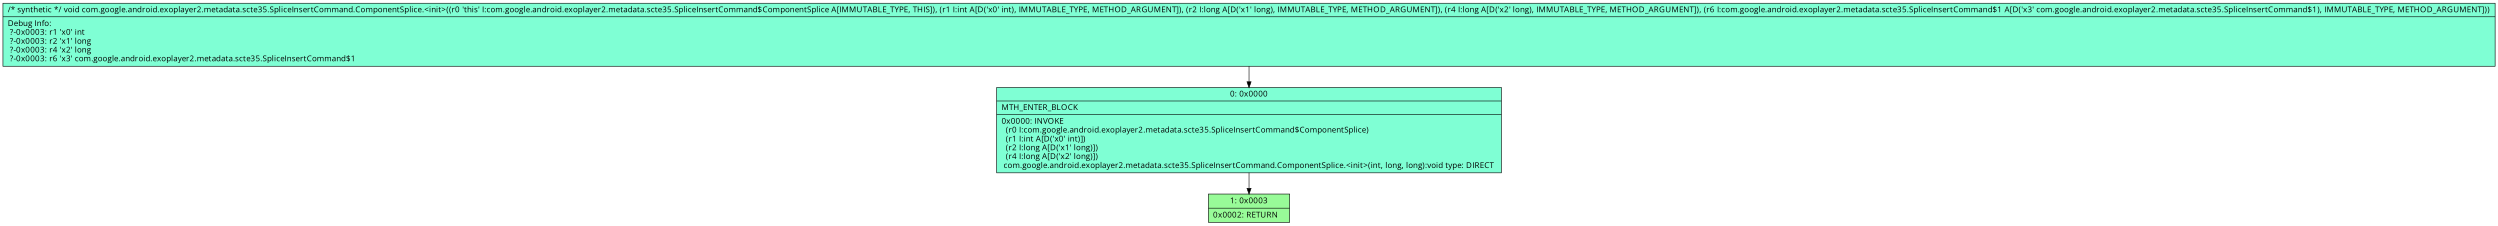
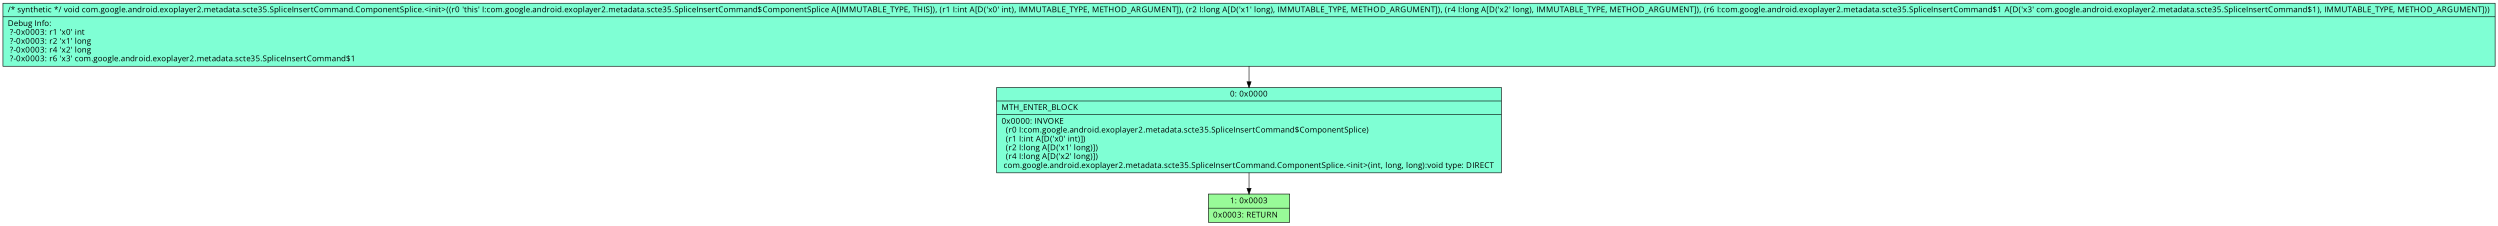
  digraph {
    fontname="Open Sans"
    node [shape=record style=filled fillcolor=aquamarine fontname="Open Sans"]
    edge [style=solid fontname="Open Sans"]
    n1 [label="{0\:\ 0x0000|MTH_ENTER_BLOCK\l|0x0000: INVOKE  \l  (r0 I:com.google.android.exoplayer2.metadata.scte35.SpliceInsertCommand$ComponentSplice)\l  (r1 I:int A[D('x0' int)])\l  (r2 I:long A[D('x1' long)])\l  (r4 I:long A[D('x2' long)])\l com.google.android.exoplayer2.metadata.scte35.SpliceInsertCommand.ComponentSplice.\<init\>(int, long, long):void type: DIRECT \l}"]
-   n2 [label="{1\:\ 0x0003|0x0002: RETURN   \l}" fillcolor=palegreen]
+   n2 [label="{1\:\ 0x0003|0x0003: RETURN   \l}" fillcolor=palegreen]
    n3 [label="{\/* synthetic *\/ void com.google.android.exoplayer2.metadata.scte35.SpliceInsertCommand.ComponentSplice.\<init\>((r0 'this' I:com.google.android.exoplayer2.metadata.scte35.SpliceInsertCommand$ComponentSplice A[IMMUTABLE_TYPE, THIS]), (r1 I:int A[D('x0' int), IMMUTABLE_TYPE, METHOD_ARGUMENT]), (r2 I:long A[D('x1' long), IMMUTABLE_TYPE, METHOD_ARGUMENT]), (r4 I:long A[D('x2' long), IMMUTABLE_TYPE, METHOD_ARGUMENT]), (r6 I:com.google.android.exoplayer2.metadata.scte35.SpliceInsertCommand$1 A[D('x3' com.google.android.exoplayer2.metadata.scte35.SpliceInsertCommand$1), IMMUTABLE_TYPE, METHOD_ARGUMENT]))  | Debug Info:\l  ?\-0x0003: r1 'x0' int\l  ?\-0x0003: r2 'x1' long\l  ?\-0x0003: r4 'x2' long\l  ?\-0x0003: r6 'x3' com.google.android.exoplayer2.metadata.scte35.SpliceInsertCommand$1\l}"]
    n1 -> n2
    n3 -> n1
  }
